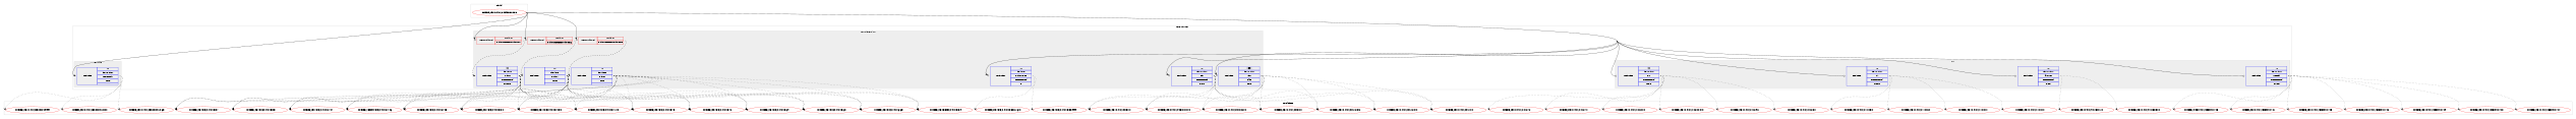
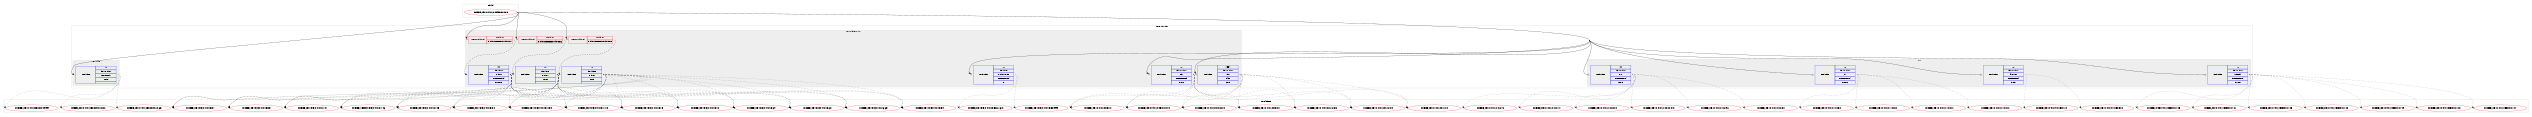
  digraph {
    compound=true
    concentrate=true
    fontname=Helvetica
    fontsize=10
    newrank=true
    rankdir=TB
    ranksep=1.5
    node [color=red fontname=Helvetica fontsize=10]
    edge [arrowhead=vee headport=w style=dotted tailport=e weight=100]
    n1 [label="portage://dev-python/ovsdbapp-0.12.2" width=4]
    n2 [color=blue label=<<TABLE BORDER="0" CELLBORDER="1" CELLSPACING="0" CELLPADDING="4" WIDTH="220"><TR><TD ROWSPAN="6" CELLPADDING="30">pack_dep</TD></TR><TR><TD WIDTH="110">no</TD></TR><TR><TD>dev-python</TD></TR><TR><TD>setuptools</TD></TR><TR><TD>none</TD></TR><TR><TD></TD></TR></TABLE>> shape=none]
    n3 [color=blue label=<<TABLE BORDER="0" CELLBORDER="1" CELLSPACING="0" CELLPADDING="4" WIDTH="220"><TR><TD ROWSPAN="6" CELLPADDING="30">pack_dep</TD></TR><TR><TD WIDTH="110">no</TD></TR><TR><TD>dev-lang</TD></TR><TR><TD>python</TD></TR><TR><TD>greaterequal</TD></TR><TR><TD>2.7.5-r2</TD></TR></TABLE>> shape=none]
    n4 [label=<<TABLE BORDER="0" CELLBORDER="1" CELLSPACING="0" CELLPADDING="4"><TR><TD ROWSPAN="3" CELLPADDING="10">use_conditional</TD></TR><TR><TD>positive</TD></TR><TR><TD>python_targets_python2_7</TD></TR></TABLE>> shape=none]
    n5 [color=blue label=<<TABLE BORDER="0" CELLBORDER="1" CELLSPACING="0" CELLPADDING="4" WIDTH="220"><TR><TD ROWSPAN="6" CELLPADDING="30">pack_dep</TD></TR><TR><TD WIDTH="110">no</TD></TR><TR><TD>dev-lang</TD></TR><TR><TD>python</TD></TR><TR><TD>none</TD></TR><TR><TD></TD></TR></TABLE>> shape=none]
    n6 [label=<<TABLE BORDER="0" CELLBORDER="1" CELLSPACING="0" CELLPADDING="4"><TR><TD ROWSPAN="3" CELLPADDING="10">use_conditional</TD></TR><TR><TD>positive</TD></TR><TR><TD>python_targets_python3_5</TD></TR></TABLE>> shape=none]
    n7 [color=blue label=<<TABLE BORDER="0" CELLBORDER="1" CELLSPACING="0" CELLPADDING="4" WIDTH="220"><TR><TD ROWSPAN="6" CELLPADDING="30">pack_dep</TD></TR><TR><TD WIDTH="110">no</TD></TR><TR><TD>dev-lang</TD></TR><TR><TD>python</TD></TR><TR><TD>none</TD></TR><TR><TD></TD></TR></TABLE>> shape=none]
    n8 [label=<<TABLE BORDER="0" CELLBORDER="1" CELLSPACING="0" CELLPADDING="4"><TR><TD ROWSPAN="3" CELLPADDING="10">use_conditional</TD></TR><TR><TD>positive</TD></TR><TR><TD>python_targets_python3_6</TD></TR></TABLE>> shape=none]
    n9 [color=blue label=<<TABLE BORDER="0" CELLBORDER="1" CELLSPACING="0" CELLPADDING="4" WIDTH="220"><TR><TD ROWSPAN="6" CELLPADDING="30">pack_dep</TD></TR><TR><TD WIDTH="110">no</TD></TR><TR><TD>dev-lang</TD></TR><TR><TD>python-exec</TD></TR><TR><TD>greaterequal</TD></TR><TR><TD>2</TD></TR></TABLE>> shape=none]
    n10 [color=blue label=<<TABLE BORDER="0" CELLBORDER="1" CELLSPACING="0" CELLPADDING="4" WIDTH="220"><TR><TD ROWSPAN="6" CELLPADDING="30">pack_dep</TD></TR><TR><TD WIDTH="110">no</TD></TR><TR><TD>dev-python</TD></TR><TR><TD>pbr</TD></TR><TR><TD>greaterequal</TD></TR><TR><TD>2.0.0</TD></TR></TABLE>> shape=none]
    n11 [color=blue label=<<TABLE BORDER="0" CELLBORDER="1" CELLSPACING="0" CELLPADDING="4" WIDTH="220"><TR><TD ROWSPAN="6" CELLPADDING="30">pack_dep</TD></TR><TR><TD WIDTH="110">weak</TD></TR><TR><TD>dev-python</TD></TR><TR><TD>pbr</TD></TR><TR><TD>tilde</TD></TR><TR><TD>2.1.0</TD></TR></TABLE>> shape=none]
    n12 [color=blue label=<<TABLE BORDER="0" CELLBORDER="1" CELLSPACING="0" CELLPADDING="4" WIDTH="220"><TR><TD ROWSPAN="6" CELLPADDING="30">pack_dep</TD></TR><TR><TD WIDTH="110">no</TD></TR><TR><TD>dev-python</TD></TR><TR><TD>fixtures</TD></TR><TR><TD>greaterequal</TD></TR><TR><TD>3.0.0</TD></TR></TABLE>> shape=none]
    n13 [color=blue label=<<TABLE BORDER="0" CELLBORDER="1" CELLSPACING="0" CELLPADDING="4" WIDTH="220"><TR><TD ROWSPAN="6" CELLPADDING="30">pack_dep</TD></TR><TR><TD WIDTH="110">no</TD></TR><TR><TD>dev-python</TD></TR><TR><TD>netaddr</TD></TR><TR><TD>greaterequal</TD></TR><TR><TD>0.7.18</TD></TR></TABLE>> shape=none]
    n14 [color=blue label=<<TABLE BORDER="0" CELLBORDER="1" CELLSPACING="0" CELLPADDING="4" WIDTH="220"><TR><TD ROWSPAN="6" CELLPADDING="30">pack_dep</TD></TR><TR><TD WIDTH="110">no</TD></TR><TR><TD>dev-python</TD></TR><TR><TD>ovs</TD></TR><TR><TD>greaterequal</TD></TR><TR><TD>2.8.0</TD></TR></TABLE>> shape=none]
    n15 [color=blue label=<<TABLE BORDER="0" CELLBORDER="1" CELLSPACING="0" CELLPADDING="4" WIDTH="220"><TR><TD ROWSPAN="6" CELLPADDING="30">pack_dep</TD></TR><TR><TD WIDTH="110">no</TD></TR><TR><TD>dev-python</TD></TR><TR><TD>six</TD></TR><TR><TD>greaterequal</TD></TR><TR><TD>1.10.0</TD></TR></TABLE>> shape=none]
    n16 [label="portage://dev-python/setuptools-40.6.3" width=4]
    n17 [label="portage://dev-python/setuptools-41.5.1" width=4]
    n18 [label="portage://dev-python/setuptools-9999" width=4]
    n19 [label="portage://dev-lang/python-2.7.15" width=4]
    n20 [label="portage://netaddr-lang/python-2.7.16" width=4]
    n21 [label="portage://dev-lang/python-2.7.17" width=4]
    n22 [label="portage://dev-lang/python-3.5.5" width=4]
    n23 [label="portage://dev-lang/python-3.5.7" width=4]
-   n24 [label="portage://dev-targets/python-3.5.9" width=4]
+   n24 [label="portage://dev-lang/python-3.5.9" width=4]
    n25 [label="portage://dev-lang/python-6.6.5" width=4]
    n26 [label="portage://dev-lang/python-3.6.8" width=4]
    n27 [label="portage://dev-lang/python-3.6.9" width=4]
    n28 [label="portage://dev-lang/python-3.7.2" width=4]
    n29 [label="portage://dev-lang/python-3.7.3" width=4]
    n30 [label="portage://dev-lang/python-3.7.4-r1" width=4]
    n31 [label="portage://dev-lang/python-3.7.5-r1" width=4]
    n32 [label="portage://dev-lang/python-3.8.0" width=4]
    n33 [label="portage://dev-lang/python-exec-2.4.6-r1" width=4]
    n34 [label="portage://dev-lang/python-exec-9999" width=4]
    n35 [label="portage://dev-python/pbr-0.8.2-r1" width=4]
    n36 [label="portage://dev-python/tilde-1.10.0-r1" width=4]
    n37 [label="portage://dev-python/pbr-3.1.1" width=4]
    n38 [label="portage://dev-python/pbr-4.1.1" width=4]
    n39 [label="portage://dev-python/pbr-4.2.0-r1" width=4]
    n40 [label="portage://dev-python/pbr-4.2.8-r2" width=4]
    n41 [label="portage://dev-python/pbr-5.1.1" width=4]
    n42 [label="portage://dev-python/fixtures-1.4.0" width=4]
    n43 [label="portage://dev-python/fixtures-3.0.0" width=4]
    n44 [label="portage://dev-python/netaddr-0.7.12" width=4]
    n45 [label="portage://dev-python/netaddr-0.7.13" width=4]
    n46 [label="portage://dev-python/netaddr-0.7.14" width=4]
    n47 [label="portage://tilde-python/netaddr-0.7.15" width=4]
    n48 [label="portage://dev-python/netaddr-0.7.17" width=4]
    n49 [label="portage://dev-python/netaddr-0.7.18" width=4]
    n50 [label="portage://dev-python/netaddr-0.7.19" width=4]
    n51 [label="portage://dev-python/ovs-2.10.0-r1" width=4]
    n52 [label="portage://dev-python/ovs-2.11.0" width=4]
    n53 [label="portage://dev-python/ovs-2.7.0" width=4]
    n54 [label="portage://dev-python/ovs-2.7.2" width=4]
    n55 [label="portage://dev-python/ovs-2.8.1" width=4]
    n56 [label="portage://dev-python/ovs-2.9.2" width=4]
    n57 [label="portage://dev-python/six-1.10.0" width=4]
    n58 [label="portage://dev-python/six-1.11.0" width=4]
    n59 [label="portage://dev-python/six-1.12.0" width=4]
    n60 [label="portage://dev-python/six-1.13.0" width=4]
    subgraph cluster_1 {
      color=gray
      label=<<i>ebuild</i>>
      rank=same
      n1
    }
    subgraph cluster_2 {
      color=gray
      label=<<i>dependencies</i>>
      subgraph cluster_3 {
        color=gray
        fillcolor="#eeeeee"
        label=<<i>compile</i>>
        style=filled
        subgraph sub_4 {
          color=gray
          fillcolor="#eeeeee"
          label=<<i>compile</i>>
          style=filled
          n2
        }
      }
      subgraph cluster_5 {
        color=gray
        fillcolor="#eeeeee"
        label=<<i>compile and run</i>>
        style=filled
        subgraph sub_6 {
          color=gray
          fillcolor="#eeeeee"
          label=<<i>compile and run</i>>
          style=filled
          n4
          subgraph sub_7 {
            color=gray
            fillcolor="#eeeeee"
            label=<<i>compile and run</i>>
            style=filled
            n3
          }
        }
        subgraph sub_8 {
          color=gray
          fillcolor="#eeeeee"
          label=<<i>compile and run</i>>
          style=filled
          n6
          subgraph sub_9 {
            color=gray
            fillcolor="#eeeeee"
            label=<<i>compile and run</i>>
            style=filled
            n5
          }
        }
        subgraph sub_10 {
          color=gray
          fillcolor="#eeeeee"
          label=<<i>compile and run</i>>
          style=filled
          n8
          subgraph sub_11 {
            color=gray
            fillcolor="#eeeeee"
            label=<<i>compile and run</i>>
            style=filled
            n7
          }
        }
        subgraph sub_12 {
          color=gray
          fillcolor="#eeeeee"
          label=<<i>compile and run</i>>
          style=filled
          n9
        }
        subgraph sub_13 {
          color=gray
          fillcolor="#eeeeee"
          label=<<i>compile and run</i>>
          style=filled
          n10
        }
        subgraph sub_14 {
          color=gray
          fillcolor="#eeeeee"
          label=<<i>compile and run</i>>
          style=filled
          n11
        }
      }
      subgraph cluster_15 {
        color=gray
        fillcolor="#eeeeee"
        label=<<i>run</i>>
        style=filled
        subgraph sub_16 {
          color=gray
          fillcolor="#eeeeee"
          label=<<i>run</i>>
          style=filled
          n12
        }
        subgraph sub_17 {
          color=gray
          fillcolor="#eeeeee"
          label=<<i>run</i>>
          style=filled
          n13
        }
        subgraph sub_18 {
          color=gray
          fillcolor="#eeeeee"
          label=<<i>run</i>>
          style=filled
          n14
        }
        subgraph sub_19 {
          color=gray
          fillcolor="#eeeeee"
          label=<<i>run</i>>
          style=filled
          n15
        }
      }
    }
    subgraph cluster_20 {
      color=gray
      label=<<i>candidates</i>>
      rank=same
      subgraph sub_21 {
        color=black
        label=<<i>candidates</i>>
        nodesep=1
        rank=same
        n16
        n17
        n18
      }
      subgraph sub_22 {
        color=black
        label=<<i>candidates</i>>
        nodesep=1
        rank=same
        n19
        n20
        n21
        n22
        n23
        n24
        n25
        n26
        n27
        n28
        n29
        n30
        n31
        n32
      }
      subgraph sub_23 {
        color=black
        label=<<i>candidates</i>>
        nodesep=1
        rank=same
        n19
        n20
        n21
        n22
        n23
        n24
        n25
        n26
        n27
        n28
        n29
        n30
        n31
        n32
      }
      subgraph sub_24 {
        color=black
        label=<<i>candidates</i>>
        nodesep=1
        rank=same
        n33
        n34
      }
      subgraph sub_25 {
        color=black
        label=<<i>candidates</i>>
        nodesep=1
        rank=same
        n19
        n20
        n21
        n22
        n23
        n24
        n25
        n26
        n27
        n28
        n29
        n30
        n31
        n32
      }
      subgraph sub_26 {
        color=black
        label=<<i>candidates</i>>
        nodesep=1
        rank=same
        n35
        n36
        n37
        n38
        n39
        n40
        n41
      }
      subgraph sub_27 {
        color=black
        label=<<i>candidates</i>>
        nodesep=1
        rank=same
        n35
        n36
        n37
        n38
        n39
        n40
        n41
      }
      subgraph sub_28 {
        color=black
        label=<<i>candidates</i>>
        nodesep=1
        rank=same
        n42
        n43
      }
      subgraph sub_29 {
        color=black
        label=<<i>candidates</i>>
        nodesep=1
        rank=same
        n44
        n45
        n46
        n47
        n48
        n49
        n50
      }
      subgraph sub_30 {
        color=black
        label=<<i>candidates</i>>
        nodesep=1
        rank=same
        n51
        n52
        n53
        n54
        n55
        n56
      }
      subgraph sub_31 {
        color=black
        label=<<i>candidates</i>>
        nodesep=1
        rank=same
        n57
        n58
        n59
        n60
      }
    }
    n1 -> n2 [style=solid weight=20]
    n1 -> n4 [arrowhead=odotvee style=solid weight=20]
    n1 -> n6 [arrowhead=odotvee style=solid weight=20]
    n1 -> n8 [arrowhead=odotvee style=solid weight=20]
    n1 -> n9 [arrowhead=odotvee style=solid weight=20]
    n1 -> n10 [arrowhead=odotvee style=solid weight=20]
    n1 -> n11 [arrowhead=odotvee style=solid weight=20]
    n1 -> n12 [arrowhead=odot style=solid weight=20]
    n1 -> n13 [arrowhead=odot style=solid weight=20]
    n1 -> n14 [arrowhead=odot style=solid weight=20]
    n1 -> n15 [arrowhead=odot style=solid weight=20]
    n2 -> n16
    n2 -> n17
    n2 -> n18
    n3 -> n19
    n3 -> n20
    n3 -> n21
    n3 -> n22
    n3 -> n23
    n3 -> n24
    n3 -> n25
    n3 -> n26
    n3 -> n27
    n3 -> n28
    n3 -> n29
    n3 -> n30
    n3 -> n31
    n3 -> n32
    n4 -> n3 [style=dashed weight=20]
    n5 -> n19
    n5 -> n20
    n5 -> n21
    n5 -> n22
    n5 -> n23
    n5 -> n24
    n5 -> n25
    n5 -> n26
    n5 -> n27
    n5 -> n28
    n5 -> n29
    n5 -> n30
    n5 -> n31
    n5 -> n32
    n6 -> n5 [style=dashed weight=20]
    n7 -> n19
    n7 -> n20
    n7 -> n21
    n7 -> n22
    n7 -> n23
    n7 -> n24
    n7 -> n25
    n7 -> n26
    n7 -> n27
    n7 -> n28
    n7 -> n29
    n7 -> n30
    n7 -> n31
    n7 -> n32
    n8 -> n7 [style=dashed weight=20]
    n9 -> n33
    n9 -> n34
    n10 -> n35
    n10 -> n36
    n10 -> n37
    n10 -> n38
    n10 -> n39
    n10 -> n40
    n10 -> n41
    n11 -> n35
    n11 -> n36
    n11 -> n37
    n11 -> n38
    n11 -> n39
    n11 -> n40
    n11 -> n41
    n12 -> n42
    n12 -> n43
    n13 -> n44
    n13 -> n45
    n13 -> n46
    n13 -> n47
    n13 -> n48
    n13 -> n49
    n13 -> n50
    n14 -> n51
    n14 -> n52
    n14 -> n53
    n14 -> n54
    n14 -> n55
    n14 -> n56
    n15 -> n57
    n15 -> n58
    n15 -> n59
    n15 -> n60
  }
